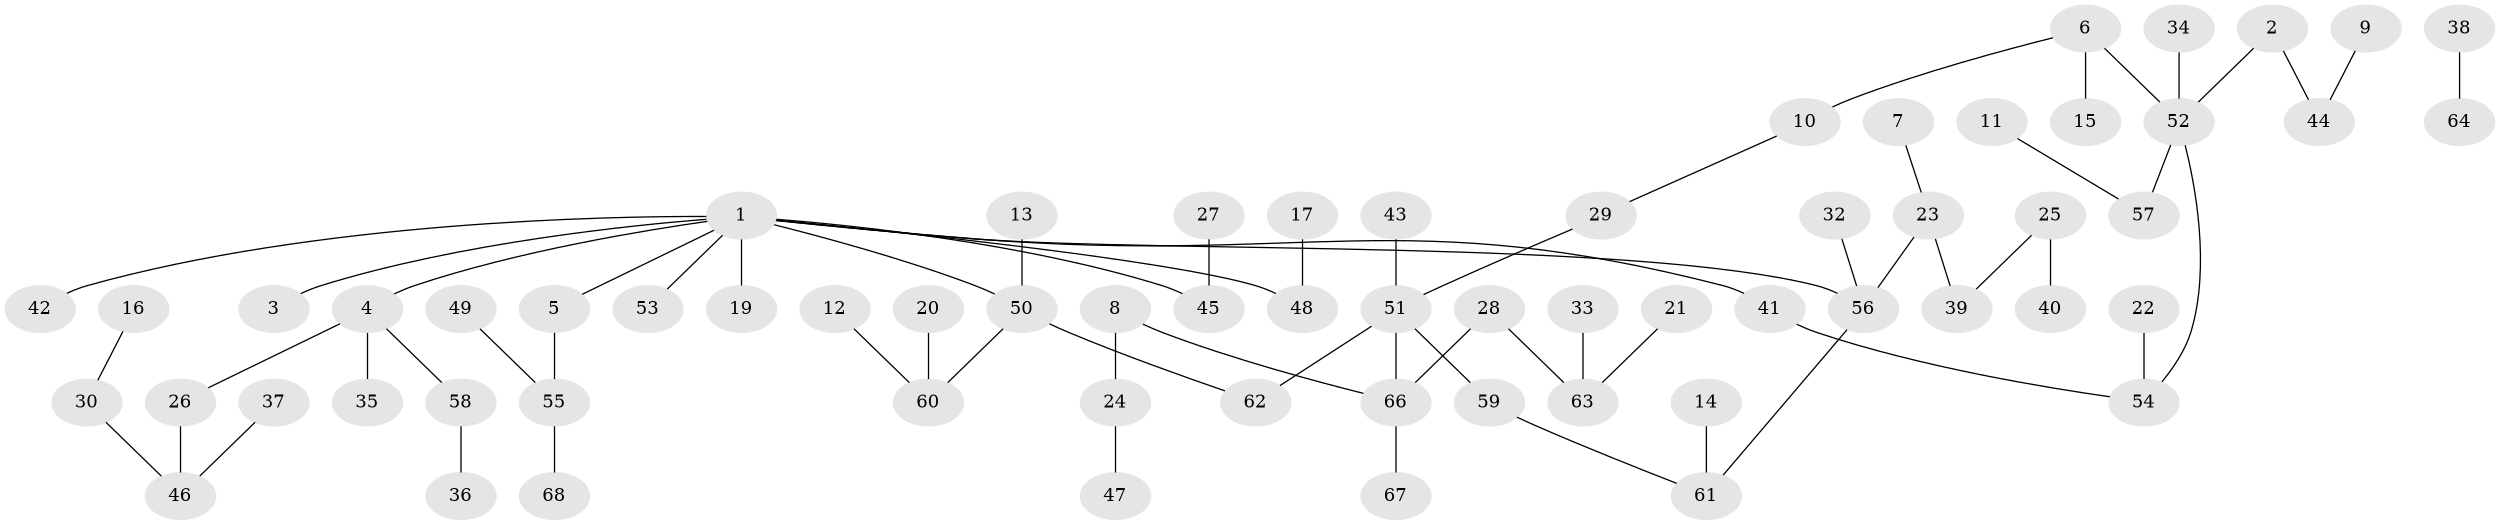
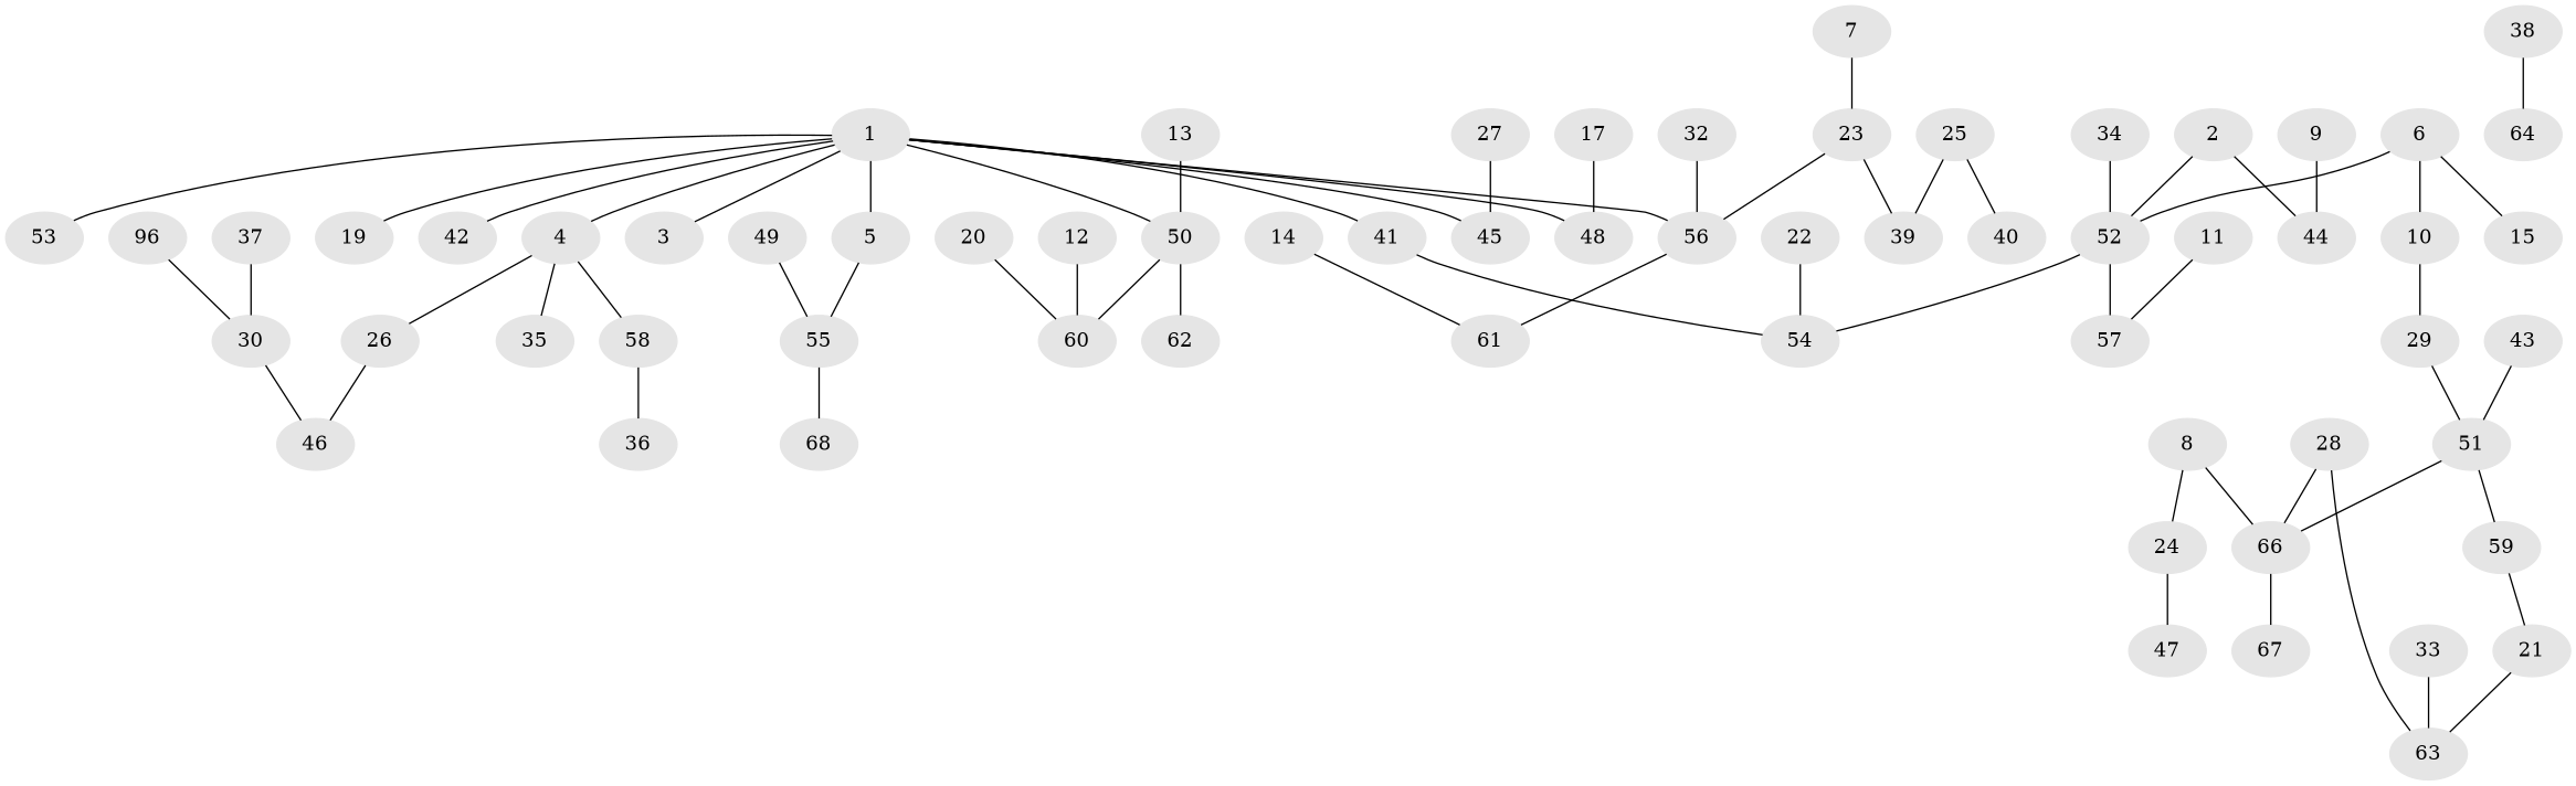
  graph {
    node [color=gray90 style=filled]
    edge [weight=1.0]
    1
    3
    4
    5
    19
    42
    45
    48
    50
    53
    56
    41
    26
    35
    58
    55
    60
    62
    52
    57
    54
    61
    2
    44
    46
    36
    n27 [label=68]
    6
    10
    15
    29
    7
    23
    39
    8
    24
    66
    47
    67
    9
    51
    11
    12
    13
    14
-   16
+   16 [label=96]
    30
    17
    34
    20
    21
    63
    22
    27
    25
    40
    28
    59
    32
    33
    37
    38
    64
    43
    49
    1 -- 3
    1 -- 4
    1 -- 5
    1 -- 19
    1 -- 42
    1 -- 45
    1 -- 48
    1 -- 50
    1 -- 53
    1 -- 56
    1 -- 41
    4 -- 26
    4 -- 35
    4 -- 58
    5 -- 55
    50 -- 60
    50 -- 62
    56 -- 61
    41 -- 54
    26 -- 46
    58 -- 36
    55 -- n27
    52 -- 57 [weight=2.0]
    52 -- 54
    2 -- 52
    2 -- 44
    6 -- 52
    6 -- 10
    6 -- 15
    10 -- 29
    29 -- 51
    7 -- 23
    23 -- 56
    23 -- 39
    8 -- 24
    8 -- 66
    24 -- 47
    66 -- 67
    9 -- 44
-   51 -- 62
    51 -- 66
    51 -- 59
    11 -- 57
    12 -- 60
    13 -- 50
    14 -- 61
    16 -- 30
    30 -- 46
    17 -- 48
    34 -- 52
    20 -- 60
    21 -- 63
    22 -- 54
    27 -- 45
    25 -- 39
    25 -- 40
    28 -- 66
    28 -- 63
-   59 -- 61
+   59 -- 21
    32 -- 56
    33 -- 63
-   37 -- 46
+   37 -- 30
    38 -- 64
    43 -- 51
    49 -- 55
  }
